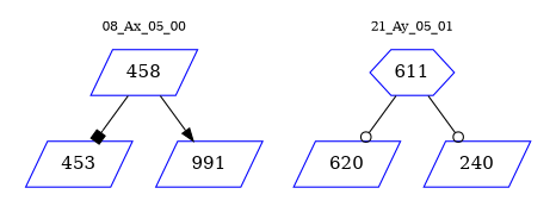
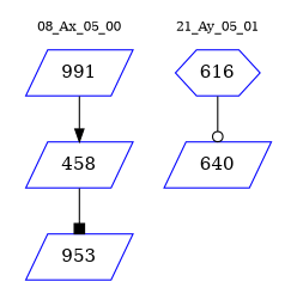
  digraph {
    node [color=blue shape=parallelogram]
    edge [arrowhead=odot color=black]
    n1 [label=458]
-   n2 [label=453]
+   n2 [label=953]
    n3 [label=991]
-   n4 [label=611 shape=hexagon]
-   n5 [label=620]
-   n6 [label=240]
+   n4 [label=616 shape=hexagon]
+   n6 [label=640]
    subgraph cluster_1 {
      color=white
      fontsize=10
      label="08_Ax_05_00"
      n1
      n2
      n3
    }
    subgraph cluster_2 {
      color=white
      fontsize=10
      label="21_Ay_05_01"
      n4
-     n5
      n6
    }
    n1 -> n2 [arrowhead=box]
-   n1 -> n3 [arrowhead=normal]
-   n4 -> n5
+   n3 -> n1 [arrowhead=normal]
    n4 -> n6
  }
